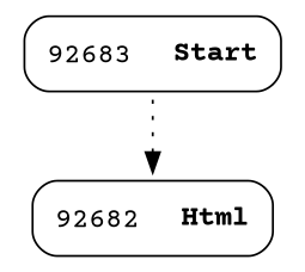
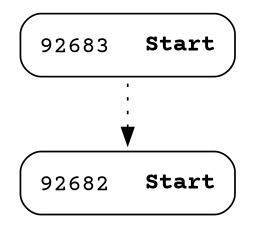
  digraph {
    fontname="Courier Prime"
    node [shape=none fontname="Courier Prime"]
    n1 [label=<<TABLE border='1' cellspacing='0' cellpadding='10' style='rounded' ><TR><TD border='0'>92683</TD><TD border='0'><B>Start</B></TD></TR></TABLE>>]
-   n2 [label=<<TABLE border='1' cellspacing='0' cellpadding='10' style='rounded' ><TR><TD border='0'>92682</TD><TD border='0'><B>Html</B></TD></TR></TABLE>>]
+   n2 [label=<<TABLE border='1' cellspacing='0' cellpadding='10' style='rounded' ><TR><TD border='0'>92682</TD><TD border='0'><B>Start</B></TD></TR></TABLE>>]
    n1 -> n2 [weight=2 style=dotted fontname="Courier Prime"]
  }
